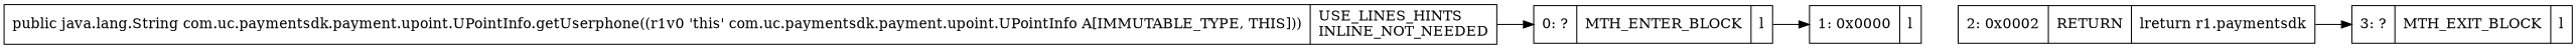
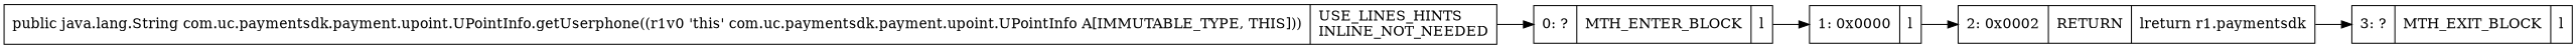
  digraph {
    rankdir=LR
    node [shape=record]
    n1 [label="{0\:\ ?|MTH_ENTER_BLOCK\l|l}"]
    n2 [label="{1\:\ 0x0000|l}"]
    n3 [label="{2\:\ 0x0002|RETURN\l|lreturn r1.paymentsdk}"]
    n4 [label="{3\:\ ?|MTH_EXIT_BLOCK\l|l}"]
    n5 [label="{public java.lang.String com.uc.paymentsdk.payment.upoint.UPointInfo.getUserphone((r1v0 'this' com.uc.paymentsdk.payment.upoint.UPointInfo A[IMMUTABLE_TYPE, THIS]))  | USE_LINES_HINTS\lINLINE_NOT_NEEDED\l}"]
    n1 -> n2
+   n2 -> n3
    n3 -> n4
    n5 -> n1
  }
